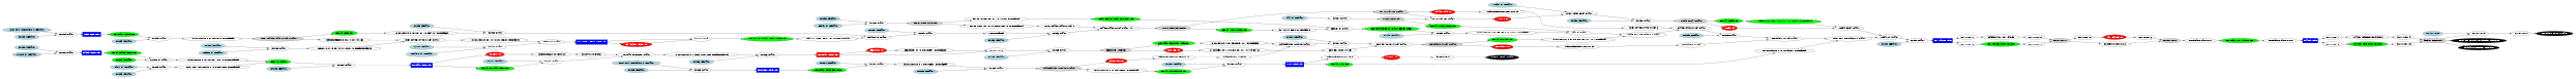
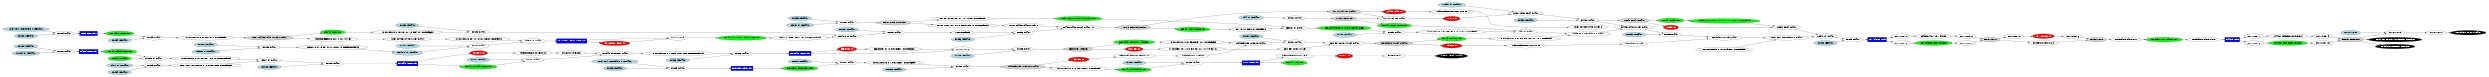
  digraph {
    fontname="DejaVu Sans Mono"
    rankdir=LR
    node [fillcolor=white fontcolor=black fontname="DejaVu Sans Mono" shape=oval style=filled]
    edge [fontname="DejaVu Sans Mono"]
    "Donnells Diversion"
    "Donnells Diversion Inflow"
    "MF STANISLAUS R A HELLS HALF ACRE BRIDGE_11292700"
    "Lower Collierville Tunnel 1"
    "Collierville Tunnel Inflow (1)"
    "McKays Point Diversion" [fillcolor=lightgrey]
    "Lower Collierville Tunnel 2"
    "Collierville Tunnel Inflow"
    "STN_03 Inflow"
    "Philadelphia Aqueduct"
    "Philadelphia Aqueduct Inflow"
    "STN_14 Inflow"
    "Sand Bar Power Tunnel"
    "Sand Bar Power Tunnel Inflow"
    "Stanislaus Tunnel Outflow" [fillcolor=lightgrey]
    "Stanislaus Tunnel"
    "Stanislaus Tunnel Inflow"
    "South Fork Stanislaus R Inflow"
    "ANGELS C BL UTICA D DIV DAM NR MURPHYS CA_11298700" [fillcolor=green]
    "Angels Canal Inflow"
    "Angels Ck Inflow"
    "STN_01 Inflow"
    "Angels Ck Headflow" [fillcolor=lightblue]
    "Lower Utica Canal Inflow"
    "STN_02 Inflow"
    "New Melones Lake" [fillcolor=blue fontcolor=white shape=rect]
    "Angels PH" [fillcolor=red fontcolor=white]
    "Angels Canal Outflow" [fillcolor=lightgrey]
    "IFR bl Angels Div" [fillcolor=green]
    AVERY_11294500
    "STN_06 Inflow"
    "BEARDSLEY PH NR STRAWBERRY CA_11292820"
    "STANI-N-JUN2"
    "STN_15 Inflow"
-   "Beardsley Reservoir" [fillcolor=red fontcolor=white shape=rect]
+   "Beardsley Reservoir" [fillcolor=blue fontcolor=white shape=rect]
    "Beardsley PH" [fillcolor=red fontcolor=white]
    "BEAVER C DIV TO MCKAYS POINT RES NR ARNO_11295210"
    "Beaver Ck Headflow" [fillcolor=lightblue]
    "STN_13 Inflow"
    "Beaver Creek Diversion" [fillcolor=lightgrey]
    "IFR Confluence of NF and Beaver Creek" [fillcolor=green]
    "Beaver Ck Inflow"
    "STN_05 Inflow"
    "Below Beaver Creek Diversion Dam" [fillcolor=green]
    "BEAVER CR BEL DIV DAM NR ARNOLD CA_11295230"
    "BL MCKAYS POINT DAM_11295270"
    "Clark Fk Headflow" [fillcolor=lightblue]
    "STN_19 Inflow"
    "CLARK FORK STANISLAUS R NR DARDANELLE CA_11292500"
-   "Clark Fk Inflow" [fillcolor=green]
+   "Clark Fk Inflow"
    "STN_18 Inflow"
    "Donnells Reservoir" [fillcolor=blue fontcolor=white shape=rect]
    "Collierville PH" [fillcolor=red fontcolor=white]
    "USGS_11295250_COLLIERVILLE PP"
    "IFR bl McKays Point Div" [fillcolor=green]
    "UPA Tunnel Tap Outflow" [fillcolor=lightgrey]
    "STN_16 Inflow"
    "Donnells PH" [fillcolor=red fontcolor=white]
    "USGS_11292610 DONNELLS PH"
    "IFR bl Donnells Reservoir" [fillcolor=green]
    "STN_17 Inflow"
    "Phoenix Canal Outflow" [fillcolor=black fontcolor=white]
    Gauge_Phoenix
    "Highland Ck Headflow" [fillcolor=lightblue]
    "STN_11 Inflow"
    "Hobart Ck Inflow"
    "Highland Ck Inflow"
    "STN_07 Inflow"
    "HIGHLAND CREEK BELOW NEW SPICER_11294000"
    "HOBART C AT NF DIV TUNNL OUTLT NR SPICER_11293700"
    "Upper Collierville Tunnel Inflow"
    "NF STANISLAUS DIV TU OL BL HOBART C_11293710"
    "Hobart Ck Headflow" [fillcolor=lightblue]
    "STN_12 Inflow"
    "New Spicer Meadow Reservoir" [fillcolor=blue fontcolor=white shape=rect]
    "STANI-N-JUN9"
    "New Spicer Meadow PH" [fillcolor=red fontcolor=white]
    "IFR bl Hunter Reservoir" [fillcolor=green]
    "Mill Ck Inflow"
    "Middle Fork Stanislaus R Inflow"
    "IFR bl Lyons Res" [fillcolor=green]
    "SF STANISLAUS R NR LONG BARN CA_11298000"
    "IFR bl New Spicer Meadow Reservoir" [fillcolor=green]
    "IFR bl Philadelphia Div" [fillcolor=green]
    "STN_22 Inflow"
    "Lyons Reservoir" [fillcolor=blue fontcolor=white shape=rect]
    "IFR bl Relief Reservoir" [fillcolor=green]
    "Summit Ck Inflow"
    "MF STANISLAUS R AT KENNEDY MDWS NR DARD_11292000"
    "IFR bl Sand Bar Div" [fillcolor=green]
    "MF STANISLAUS R BL SND BAR DIV DAM NR AV_11293200"
    "IFR bl Utica Div" [fillcolor=green]
    "NF STANISLAUS R BL DIV DAM NR BIG MDW CA_11293600"
    "STN_08 Inflow"
    "NF STANISLAUS R BL BEAVER C NR HATHAWAY_11295300"
    "IFR Below New Melones Res" [fillcolor=green]
    "STN_below_Melons.2.2.2"
    "Tulloch Lake" [fillcolor=blue fontcolor=white shape=rect]
    "IFR Below Pinecrest Lake" [fillcolor=green]
    "STN_24 Inflow"
    n101 [label="SF STANISLAUS R A STRAWBERRY CA_11496500"]
    "IFR Below Utica Res" [fillcolor=green]
    "STN_09 Inflow"
    "NF STANISLAUS R BL SILVER C CA_11293500"
    "IFR below Beardsley Afterbay" [fillcolor=green]
    "MF STANISLAUS R BL BEARDSLEY DAM CA_11292900"
    "JW SOUTHERN PP A SND BAR DIV DAM NR LNG BRN CA"
    "Hunter Reservoir" [fillcolor=lightgrey]
    "UPA Tunnel Tap Inflow"
    "Murphys PH" [fillcolor=red fontcolor=white]
    "USGS_11297500_TUOLUMNE CN"
    "Phoenix PH" [fillcolor=red fontcolor=white]
    "Mill Ck Headflow" [fillcolor=lightblue]
    "STN_04 Inflow"
    "STAN-L-CON 1"
    "STAN-L-CON 2"
    "Release from New Melones"
    "New Melones Flood Control" [fillcolor=green]
    "New Melones PH" [fillcolor=red fontcolor=white]
    "STAN-L-CON 6"
    "STANI-N-JUN5" [fillcolor=lightgrey]
    "Upper Collierville Tunnel Outflow" [fillcolor=lightgrey]
    "USGS_11293580_NF STAN R DIV TUNNEL"
    "North Fork Stanislaus R Headflow" [fillcolor=lightblue]
    "STN_10 Inflow"
    "Utica Reservoir" [fillcolor=blue fontcolor=white shape=rect]
    "Philadelphia Aquaduct Outflow" [fillcolor=lightgrey]
    "SF STANISLAUS R NR STRAWBERRY CA_11297200"
-   "Spring Gap PH" [fillcolor=red fontcolor=white]
+   "Spring Gap PH" [fillcolor=red fontcolor=white label="Gap Gap PH"]
    "USGS_11297000_PHILADELPHIA CN"
    "Pinecrest Reservoir" [fillcolor=blue fontcolor=white shape=rect]
    "Relief Reservoir" [fillcolor=blue fontcolor=white shape=rect]
    "Sand Bar PH" [fillcolor=red fontcolor=white]
-   "Stanislaus PH" [fillcolor=red fontcolor=white]
+   "Stanislaus PH" [fillcolor=red fontcolor=white label="Release PH"]
    "Beardsley Afterbay" [fillcolor=lightgrey]
    "STN_23 Inflow"
    "South Fork Stanislaus R Headflow" [fillcolor=lightblue]
    "STN_25 Inflow"
    "STANI-N-INF1" [fillcolor=lightblue]
    "STANI-N-JUN3"
    "STANI-N-JUN1"
    "Stanislaus River Outflow" [fillcolor=black fontcolor=white]
    "USGS_11295505_STANISLAUS PP"
    "South San Jouquin Irrigation District" [fillcolor=black fontcolor=white]
    "Oakdale Irrigation District" [fillcolor=black fontcolor=white]
    "STN_01 Headflow" [fillcolor=lightblue]
    "STN_02 Headflow" [fillcolor=lightblue]
    "STN_03 Headflow" [fillcolor=lightblue]
    "STN_05 Headflow" [fillcolor=lightblue]
    "STN_06 Headflow" [fillcolor=lightblue]
    "STN_07 Headflow" [fillcolor=lightblue]
    "STN_08 Headflow" [fillcolor=lightblue]
    "STN_09 Headflow" [fillcolor=lightblue]
    "STN_10 Headflow" [fillcolor=lightblue]
    "STN_11 Headflow" [fillcolor=lightblue]
    "STN_12 Headflow" [fillcolor=lightblue]
    "STN_13 Headflow" [fillcolor=lightblue]
    "STN_14 Headflow" [fillcolor=lightblue]
    "STN_15 Headflow" [fillcolor=lightblue]
    "STN_16 Headflow" [fillcolor=lightblue]
    "STN_17 Headflow" [fillcolor=lightblue]
    "STN_18 Headflow" [fillcolor=lightblue]
    "STN_19 Headflow" [fillcolor=lightblue]
    "STN_20 Headflow" [fillcolor=green]
    "STN_21 Headflow" [fillcolor=lightblue]
    "STN_21 Inflow"
    "STN_22 Headflow" [fillcolor=lightblue]
    "STN_23 Headflow" [fillcolor=lightblue]
    "STN_24 Headflow" [fillcolor=lightblue]
    "STN_25 Headflow" [fillcolor=lightblue]
    "Summit Ck Headflow" [fillcolor=lightblue]
    "STAN-L-CON 7"
    "STAN-L-CON 8"
    "Tulloch Release Requirement"
    "Tulloch Lake Flood Control" [fillcolor=green]
    "STAN-L-CON 9"
    "Goodwin Reservoir" [fillcolor=lightgrey]
    "STAN-L-CON 10"
    "STAN-L-CON 3"
    "STANI-N-JUN4" [fillcolor=lightgrey]
    "STAN-L-CON 4"
    "STAN-L-CON 5"
    "STN_below_Melons.2.1"
    "STN_below_Melons.2.2"
    "Donnells Diversion" -> "Donnells Diversion Inflow"
    "Donnells Diversion Inflow" -> "MF STANISLAUS R A HELLS HALF ACRE BRIDGE_11292700"
    "MF STANISLAUS R A HELLS HALF ACRE BRIDGE_11292700" -> "STN_16 Inflow"
    "Lower Collierville Tunnel 1" -> "Collierville Tunnel Inflow (1)"
    "Collierville Tunnel Inflow (1)" -> "McKays Point Diversion"
    "McKays Point Diversion" -> "IFR bl McKays Point Div"
    "McKays Point Diversion" -> "UPA Tunnel Tap Outflow"
-   "Lower Collierville Tunnel 2" -> "Collierville Tunnel Inflow"
+   "STN_02 Inflow" -> "Collierville Tunnel Inflow"
    "Collierville Tunnel Inflow" -> "STN_03 Inflow"
    "STN_03 Inflow" -> "Stanislaus Tunnel Inflow"
    "Philadelphia Aqueduct" -> "Philadelphia Aqueduct Inflow"
    "Philadelphia Aqueduct Inflow" -> "STN_14 Inflow"
    "STN_14 Inflow" -> "Sand Bar Power Tunnel Inflow"
    "Sand Bar Power Tunnel" -> "Sand Bar Power Tunnel Inflow"
    "Sand Bar Power Tunnel Inflow" -> "Stanislaus Tunnel Outflow"
    "Stanislaus Tunnel Outflow" -> "IFR bl Sand Bar Div"
    "Stanislaus Tunnel Outflow" -> "Stanislaus PH"
    "Stanislaus Tunnel" -> "Stanislaus Tunnel Inflow"
    "Stanislaus Tunnel Inflow" -> "South Fork Stanislaus R Inflow"
    "South Fork Stanislaus R Inflow" -> "Angels Ck Inflow"
    "ANGELS C BL UTICA D DIV DAM NR MURPHYS CA_11298700" -> "Angels Canal Inflow"
    "Angels Canal Inflow" -> "Angels Ck Inflow"
    "Angels Ck Inflow" -> "STN_01 Inflow"
    "STN_01 Inflow" -> "New Melones Lake"
    "Angels Ck Headflow" -> "Lower Utica Canal Inflow"
    "Lower Utica Canal Inflow" -> "STN_02 Inflow"
    "STN_02 Inflow" -> "Angels Canal Outflow"
    "New Melones Lake" -> "STAN-L-CON 1"
    "New Melones Lake" -> "STAN-L-CON 2"
    "Angels PH" -> "Angels Canal Inflow"
    "Angels Canal Outflow" -> "Angels PH"
    "Angels Canal Outflow" -> "IFR bl Angels Div"
    "IFR bl Angels Div" -> "ANGELS C BL UTICA D DIV DAM NR MURPHYS CA_11298700"
    AVERY_11294500 -> "STN_06 Inflow"
    "STN_06 Inflow" -> "Collierville Tunnel Inflow (1)"
    "BEARDSLEY PH NR STRAWBERRY CA_11292820" -> "STANI-N-JUN2"
    "STANI-N-JUN2" -> "STN_15 Inflow"
    "STN_15 Inflow" -> "Beardsley Afterbay"
    "Beardsley Reservoir" -> "STANI-N-JUN2"
    "Beardsley Reservoir" -> "Beardsley PH"
    "Beardsley PH" -> "BEARDSLEY PH NR STRAWBERRY CA_11292820"
    "BEAVER C DIV TO MCKAYS POINT RES NR ARNO_11295210" -> "Lower Collierville Tunnel 1"
    "Beaver Ck Headflow" -> "STN_13 Inflow"
    "STN_13 Inflow" -> "Beaver Creek Diversion"
    "Beaver Creek Diversion" -> "BEAVER C DIV TO MCKAYS POINT RES NR ARNO_11295210"
    "Beaver Creek Diversion" -> "BEAVER CR BEL DIV DAM NR ARNOLD CA_11295230"
    "IFR Confluence of NF and Beaver Creek" -> "STN_05 Inflow"
    "Beaver Ck Inflow" -> "IFR Confluence of NF and Beaver Creek"
    "STN_05 Inflow" -> "NF STANISLAUS R BL BEAVER C NR HATHAWAY_11295300"
    "Below Beaver Creek Diversion Dam" -> "Beaver Ck Inflow"
    "BEAVER CR BEL DIV DAM NR ARNOLD CA_11295230" -> "Below Beaver Creek Diversion Dam"
    "BL MCKAYS POINT DAM_11295270" -> "Beaver Ck Inflow"
    "Clark Fk Headflow" -> "STN_19 Inflow"
    "STN_19 Inflow" -> "CLARK FORK STANISLAUS R NR DARDANELLE CA_11292500"
    "CLARK FORK STANISLAUS R NR DARDANELLE CA_11292500" -> "Clark Fk Inflow"
    "Clark Fk Inflow" -> "STN_18 Inflow"
    "STN_18 Inflow" -> "Donnells Reservoir"
    "Donnells Reservoir" -> "Donnells PH"
    "Donnells Reservoir" -> "IFR bl Donnells Reservoir"
    "Collierville PH" -> "USGS_11295250_COLLIERVILLE PP"
    "USGS_11295250_COLLIERVILLE PP" -> "Lower Collierville Tunnel 2"
    "IFR bl McKays Point Div" -> "BL MCKAYS POINT DAM_11295270"
    "UPA Tunnel Tap Outflow" -> "Collierville PH"
    "UPA Tunnel Tap Outflow" -> "UPA Tunnel Tap Inflow"
    "STN_16 Inflow" -> "Beardsley Reservoir"
    "Donnells PH" -> "USGS_11292610 DONNELLS PH"
    "USGS_11292610 DONNELLS PH" -> "Donnells Diversion"
    "IFR bl Donnells Reservoir" -> "STN_17 Inflow"
    "STN_17 Inflow" -> "Donnells Diversion Inflow"
    Gauge_Phoenix -> "Phoenix Canal Outflow"
    "Highland Ck Headflow" -> "STN_11 Inflow"
    "STN_11 Inflow" -> "Hobart Ck Inflow"
    "Hobart Ck Inflow" -> "New Spicer Meadow Reservoir"
    "Highland Ck Inflow" -> "STN_07 Inflow"
    "STN_07 Inflow" -> AVERY_11294500
    "HIGHLAND CREEK BELOW NEW SPICER_11294000" -> "Highland Ck Inflow"
-   "HOBART C AT NF DIV TUNNL OUTLT NR SPICER_11293700" -> "Upper Collierville Tunnel Inflow"
+   "HOBART C AT NF DIV TUNNL OUTLT NR SPICER_11293700" -> "Highland Ck Headflow"
    "Upper Collierville Tunnel Inflow" -> "NF STANISLAUS DIV TU OL BL HOBART C_11293710"
    "NF STANISLAUS DIV TU OL BL HOBART C_11293710" -> "Hobart Ck Inflow"
    "Hobart Ck Headflow" -> "STN_12 Inflow"
    "STN_12 Inflow" -> "HOBART C AT NF DIV TUNNL OUTLT NR SPICER_11293700"
    "New Spicer Meadow Reservoir" -> "STANI-N-JUN9"
    "New Spicer Meadow Reservoir" -> "New Spicer Meadow PH"
    "STANI-N-JUN9" -> "IFR bl New Spicer Meadow Reservoir"
    "New Spicer Meadow PH" -> "STANI-N-JUN9"
    "IFR bl Hunter Reservoir" -> "Mill Ck Inflow"
    "Mill Ck Inflow" -> "Middle Fork Stanislaus R Inflow"
    "Middle Fork Stanislaus R Inflow" -> "Collierville Tunnel Inflow"
-   "IFR bl Lyons Res" -> "SF STANISLAUS R NR LONG BARN CA_11298000"
    "SF STANISLAUS R NR LONG BARN CA_11298000" -> "South Fork Stanislaus R Inflow"
    "IFR bl New Spicer Meadow Reservoir" -> "HIGHLAND CREEK BELOW NEW SPICER_11294000"
    "IFR bl Philadelphia Div" -> "STN_22 Inflow"
    "STN_22 Inflow" -> "Lyons Reservoir"
    "Lyons Reservoir" -> "IFR bl Lyons Res"
    "Lyons Reservoir" -> "USGS_11297500_TUOLUMNE CN"
    "IFR bl Relief Reservoir" -> "Summit Ck Inflow"
    "Summit Ck Inflow" -> "MF STANISLAUS R AT KENNEDY MDWS NR DARD_11292000"
    "MF STANISLAUS R AT KENNEDY MDWS NR DARD_11292000" -> "Clark Fk Inflow"
    "IFR bl Sand Bar Div" -> "MF STANISLAUS R BL SND BAR DIV DAM NR AV_11293200"
    "MF STANISLAUS R BL SND BAR DIV DAM NR AV_11293200" -> "Middle Fork Stanislaus R Inflow"
    "IFR bl Utica Div" -> "NF STANISLAUS R BL DIV DAM NR BIG MDW CA_11293600"
    "NF STANISLAUS R BL DIV DAM NR BIG MDW CA_11293600" -> "STN_08 Inflow"
    "STN_08 Inflow" -> "Highland Ck Inflow"
    "NF STANISLAUS R BL BEAVER C NR HATHAWAY_11295300" -> "Mill Ck Inflow"
    "IFR Below New Melones Res" -> "STN_below_Melons.2.2.2"
    "STN_below_Melons.2.2.2" -> "Tulloch Lake"
    "Tulloch Lake" -> "STAN-L-CON 7"
    "Tulloch Lake" -> "STAN-L-CON 8"
    "IFR Below Pinecrest Lake" -> "STN_24 Inflow"
    "STN_24 Inflow" -> n101
    n101 -> "STN_23 Inflow"
    "IFR Below Utica Res" -> "STN_09 Inflow"
    "STN_09 Inflow" -> "NF STANISLAUS R BL SILVER C CA_11293500"
    "NF STANISLAUS R BL SILVER C CA_11293500" -> "Upper Collierville Tunnel Outflow"
    "IFR below Beardsley Afterbay" -> "MF STANISLAUS R BL BEARDSLEY DAM CA_11292900"
    "MF STANISLAUS R BL BEARDSLEY DAM CA_11292900" -> "Philadelphia Aqueduct Inflow"
    "JW SOUTHERN PP A SND BAR DIV DAM NR LNG BRN CA" -> "Sand Bar Power Tunnel"
    "Hunter Reservoir" -> "IFR bl Hunter Reservoir"
    "Hunter Reservoir" -> "UPA Tunnel Tap Inflow"
    "UPA Tunnel Tap Inflow" -> "Murphys PH"
    "Murphys PH" -> "Lower Utica Canal Inflow"
    "USGS_11297500_TUOLUMNE CN" -> "Phoenix PH"
    "Phoenix PH" -> Gauge_Phoenix
    "Mill Ck Headflow" -> "STN_04 Inflow"
    "STN_04 Inflow" -> "Hunter Reservoir"
    "STAN-L-CON 1" -> "Release from New Melones"
    "STAN-L-CON 2" -> "New Melones Flood Control"
    "Release from New Melones" -> "STAN-L-CON 3"
    "New Melones Flood Control" -> "STAN-L-CON 4"
    "New Melones PH" -> "STAN-L-CON 6"
    "STAN-L-CON 6" -> "STANI-N-JUN5"
    "STANI-N-JUN5" -> "STN_below_Melons.2.2"
    "Upper Collierville Tunnel Outflow" -> "IFR bl Utica Div"
    "Upper Collierville Tunnel Outflow" -> "USGS_11293580_NF STAN R DIV TUNNEL"
    "USGS_11293580_NF STAN R DIV TUNNEL" -> "Upper Collierville Tunnel Inflow"
    "North Fork Stanislaus R Headflow" -> "STN_10 Inflow"
    "STN_10 Inflow" -> "Utica Reservoir"
    "Utica Reservoir" -> "IFR Below Utica Res"
    "Philadelphia Aquaduct Outflow" -> "SF STANISLAUS R NR STRAWBERRY CA_11297200"
    "Philadelphia Aquaduct Outflow" -> "Spring Gap PH"
    "SF STANISLAUS R NR STRAWBERRY CA_11297200" -> "IFR bl Philadelphia Div"
    "Spring Gap PH" -> "USGS_11297000_PHILADELPHIA CN"
    "USGS_11297000_PHILADELPHIA CN" -> "Philadelphia Aqueduct"
    "Pinecrest Reservoir" -> "IFR Below Pinecrest Lake"
    "Relief Reservoir" -> "IFR bl Relief Reservoir"
    "Sand Bar PH" -> "JW SOUTHERN PP A SND BAR DIV DAM NR LNG BRN CA"
    "Stanislaus PH" -> "USGS_11295505_STANISLAUS PP"
    "Beardsley Afterbay" -> "IFR below Beardsley Afterbay"
    "Beardsley Afterbay" -> "Sand Bar PH"
    "STN_23 Inflow" -> "Philadelphia Aquaduct Outflow"
    "South Fork Stanislaus R Headflow" -> "STN_25 Inflow"
    "STN_25 Inflow" -> "Pinecrest Reservoir"
    "STANI-N-INF1" -> "STANI-N-JUN3"
    "STANI-N-JUN3" -> "STANI-N-JUN1"
    "STANI-N-JUN1" -> "Stanislaus River Outflow"
    "USGS_11295505_STANISLAUS PP" -> "Stanislaus Tunnel"
    "STN_01 Headflow" -> "STN_01 Inflow"
    "STN_02 Headflow" -> "STN_02 Inflow"
    "STN_03 Headflow" -> "STN_03 Inflow"
    "STN_05 Headflow" -> "STN_05 Inflow"
    "STN_06 Headflow" -> "STN_06 Inflow"
    "STN_07 Headflow" -> "STN_07 Inflow"
    "STN_08 Headflow" -> "STN_08 Inflow"
    "STN_09 Headflow" -> "STN_09 Inflow"
    "STN_10 Headflow" -> "STN_10 Inflow"
    "STN_11 Headflow" -> "STN_11 Inflow"
    "STN_12 Headflow" -> "STN_12 Inflow"
    "STN_13 Headflow" -> "STN_13 Inflow"
    "STN_14 Headflow" -> "STN_14 Inflow"
    "STN_15 Headflow" -> "STN_15 Inflow"
    "STN_16 Headflow" -> "STN_16 Inflow"
    "STN_17 Headflow" -> "STN_17 Inflow"
    "STN_18 Headflow" -> "STN_18 Inflow"
    "STN_19 Headflow" -> "STN_19 Inflow"
    "STN_20 Headflow" -> "Summit Ck Inflow"
    "STN_21 Headflow" -> "STN_21 Inflow"
    "STN_21 Inflow" -> "Relief Reservoir"
    "STN_22 Headflow" -> "STN_22 Inflow"
    "STN_23 Headflow" -> "STN_23 Inflow"
    "STN_24 Headflow" -> "STN_24 Inflow"
    "STN_25 Headflow" -> "STN_25 Inflow"
    "Summit Ck Headflow" -> "STN_21 Inflow"
    "STAN-L-CON 7" -> "Tulloch Release Requirement"
    "STAN-L-CON 8" -> "Tulloch Lake Flood Control"
    "Tulloch Release Requirement" -> "STAN-L-CON 9"
    "Tulloch Lake Flood Control" -> "STAN-L-CON 10"
    "STAN-L-CON 9" -> "Goodwin Reservoir"
    "Goodwin Reservoir" -> "STANI-N-JUN3"
    "Goodwin Reservoir" -> "South San Jouquin Irrigation District"
    "Goodwin Reservoir" -> "Oakdale Irrigation District"
    "STAN-L-CON 10" -> "Goodwin Reservoir"
    "STAN-L-CON 3" -> "STANI-N-JUN4"
    "STANI-N-JUN4" -> "STAN-L-CON 5"
    "STANI-N-JUN4" -> "STN_below_Melons.2.1"
    "STAN-L-CON 4" -> "STANI-N-JUN4"
    "STAN-L-CON 5" -> "New Melones PH"
    "STN_below_Melons.2.1" -> "STANI-N-JUN5"
    "STN_below_Melons.2.2" -> "IFR Below New Melones Res"
  }
